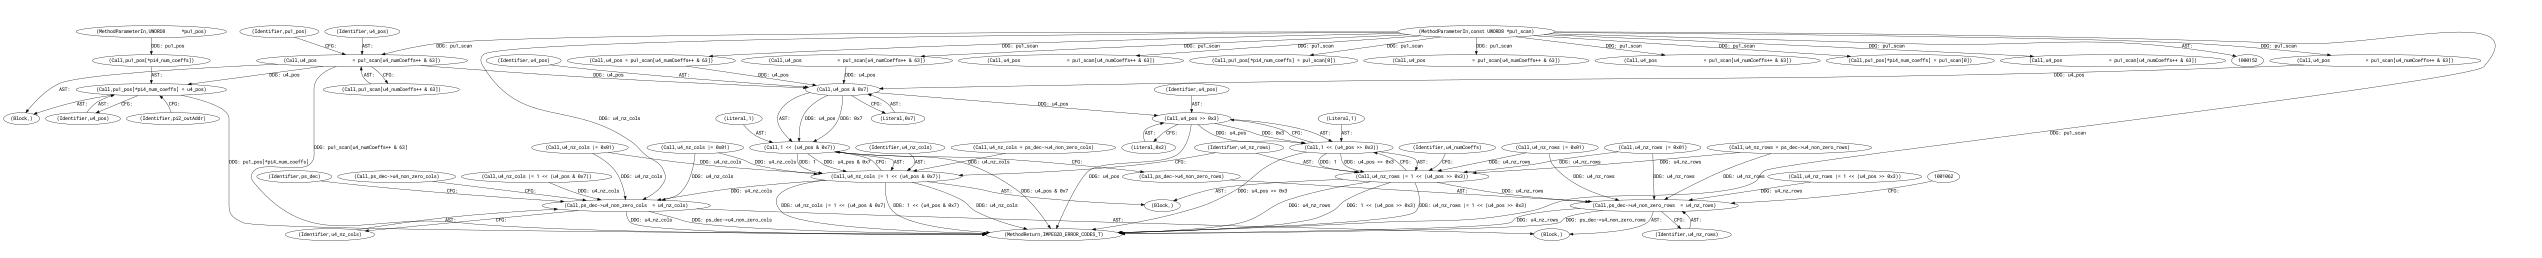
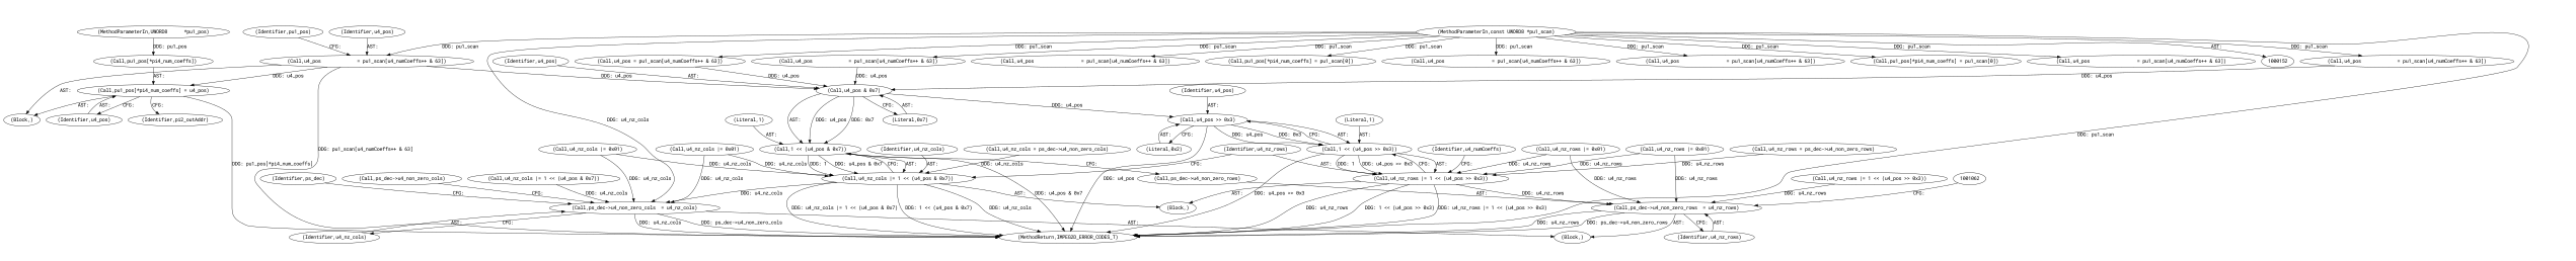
  digraph {
    fontname="Roboto Mono"
    node [fontname="Roboto Mono"]
    edge [fontname="Roboto Mono"]
    n1 [label="(Call,u4_pos             = pu1_scan[u4_numCoeffs++ & 63])"]
    n2 [label="(Call,pu1_pos[*pi4_num_coeffs] = u4_pos)"]
    n3 [label="(Call,u4_pos & 0x7)"]
-   n4 [label="(Call,pu1_scan[u4_numCoeffs++ & 63])"]
    n5 [label="(Block,)"]
    n6 [label="(MethodReturn,IMPEG2D_ERROR_CODES_T)"]
    n7 [label="(Identifier,u4_pos)"]
    n8 [label="(Call,1 << (u4_pos & 0x7))"]
    n9 [label="(Call,u4_pos >> 0x3)"]
    n10 [label="(Literal,0x7)"]
    n11 [label="(MethodParameterIn,const UWORD8 *pu1_scan)"]
    n12 [label="(Call,u4_pos                 = pu1_scan[u4_numCoeffs++ & 63])"]
    n13 [label="(Call,pu1_pos[*pi4_num_coeffs] = pu1_scan[0])"]
    n14 [label="(Call,u4_pos                 = pu1_scan[u4_numCoeffs++ & 63])"]
    n15 [label="(Call,u4_pos = pu1_scan[u4_numCoeffs++ & 63])"]
    n16 [label="(Call,u4_pos                 = pu1_scan[u4_numCoeffs++ & 63])"]
    n17 [label="(Call,u4_pos             = pu1_scan[u4_numCoeffs++ & 63])"]
    n18 [label="(Call,pu1_pos[*pi4_num_coeffs] = pu1_scan[0])"]
    n19 [label="(Call,u4_pos             = pu1_scan[u4_numCoeffs++ & 63])"]
    n20 [label="(Call,u4_pos                 = pu1_scan[u4_numCoeffs++ & 63])"]
    1000152
    n22 [label="(Call,ps_dec->u4_non_zero_cols  = u4_nz_cols)"]
    n23 [label="(Call,u4_nz_cols |= 1 << (u4_pos & 0x7))"]
    n24 [label="(Call,ps_dec->u4_non_zero_rows)"]
    n25 [label="(Call,1 << (u4_pos >> 0x3))"]
    n26 [label="(Literal,0x2)"]
    n27 [label="(Block,)"]
    n28 [label="(Block,)"]
    n29 [label="(Identifier,u4_nz_cols)"]
    n30 [label="(Call,u4_nz_rows |= 1 << (u4_pos >> 0x3))"]
    n31 [label="(Call,ps_dec->u4_non_zero_rows  = u4_nz_rows)"]
    n32 [label="(Identifier,u4_nz_rows)"]
    n33 [label="(Identifier,u4_numCoeffs)"]
    n34 [label="(Identifier,u4_pos)"]
    n35 [label="(Call,u4_nz_cols |= 0x01)"]
    n36 [label="(Call,u4_nz_cols = ps_dec->u4_non_zero_cols)"]
    n37 [label="(Identifier,u4_nz_rows)"]
    n38 [label="(Identifier,ps_dec)"]
    n39 [label="(Call,u4_nz_cols |= 1 << (u4_pos & 0x7))"]
    n40 [label="(Literal,1)"]
    n41 [label="(Call,u4_nz_rows |= 0x01)"]
    n42 [label="(MethodParameterIn,UWORD8      *pu1_pos)"]
    n43 [label="(Call,pu1_pos[*pi4_num_coeffs])"]
    n44 [label="(Identifier,u4_pos)"]
    n45 [label="(Identifier,pi2_outAddr)"]
    n46 [label="(Identifier,u4_pos)"]
    n47 [label="(Literal,1)"]
    n48 [label="(Call,u4_nz_rows |= 0x01)"]
    n49 [label="(Call,u4_nz_rows |= 1 << (u4_pos >> 0x3))"]
    n50 [label="(Identifier,u4_nz_cols)"]
    n51 [label="(Call,u4_nz_cols |= 0x01)"]
    n52 [label="(Identifier,pu1_pos)"]
    n53 [label="(Call,u4_nz_rows = ps_dec->u4_non_zero_rows)"]
    n54 [label="(Call,ps_dec->u4_non_zero_cols)"]
    1001062
    n1 -> n2 [label="DDG: u4_pos"]
    n1 -> n3 [label="DDG: u4_pos"]
-   n1 -> n4 [label="CFG: "]
    n1 -> n5 [label="AST: "]
    n1 -> n6 [label="DDG: pu1_scan[u4_numCoeffs++ & 63]"]
    n2 -> n5 [label="AST: "]
    n2 -> n6 [label="DDG: pu1_pos[*pi4_num_coeffs]"]
    n2 -> n7 [label="CFG: "]
    n3 -> n8 [label="AST: "]
    n3 -> n8 [label="DDG: u4_pos"]
    n3 -> n8 [label="DDG: 0x7"]
    n3 -> n9 [label="DDG: u4_pos"]
    n3 -> n10 [label="CFG: "]
-   n4 -> n1 [label="AST: "]
    n7 -> n2 [label="AST: "]
    n8 -> n6 [label="DDG: u4_pos & 0x7"]
    n8 -> n23 [label="AST: "]
    n8 -> n23 [label="DDG: 1"]
    n8 -> n23 [label="DDG: u4_pos & 0x7"]
    n8 -> n24 [label="CFG: "]
    n9 -> n6 [label="DDG: u4_pos"]
    n9 -> n25 [label="AST: "]
    n9 -> n25 [label="DDG: u4_pos"]
    n9 -> n25 [label="DDG: 0x3"]
    n9 -> n26 [label="CFG: "]
    n10 -> n3 [label="AST: "]
    n11 -> n1 [label="DDG: pu1_scan"]
    n11 -> n6 [label="DDG: pu1_scan"]
    n11 -> n12 [label="DDG: pu1_scan"]
    n11 -> n13 [label="DDG: pu1_scan"]
    n11 -> n14 [label="DDG: pu1_scan"]
    n11 -> n15 [label="DDG: pu1_scan"]
    n11 -> n16 [label="DDG: pu1_scan"]
    n11 -> n17 [label="DDG: pu1_scan"]
    n11 -> n18 [label="DDG: pu1_scan"]
    n11 -> n19 [label="DDG: pu1_scan"]
    n11 -> n20 [label="DDG: pu1_scan"]
    n11 -> 1000152 [label="AST: "]
    n11 -> n22 [label="DDG: u4_nz_cols"]
    n15 -> n3 [label="DDG: u4_pos"]
    n17 -> n3 [label="DDG: u4_pos"]
    n19 -> n3 [label="DDG: u4_pos"]
    n22 -> n6 [label="DDG: ps_dec->u4_non_zero_cols"]
    n22 -> n6 [label="DDG: u4_nz_cols"]
    n22 -> n28 [label="AST: "]
    n22 -> n29 [label="CFG: "]
    n23 -> n6 [label="DDG: u4_nz_cols"]
    n23 -> n6 [label="DDG: u4_nz_cols |= 1 << (u4_pos & 0x7)"]
    n23 -> n6 [label="DDG: 1 << (u4_pos & 0x7)"]
    n23 -> n8 [label="CFG: "]
    n23 -> n22 [label="DDG: u4_nz_cols"]
    n23 -> n27 [label="AST: "]
    n24 -> n31 [label="AST: "]
    n25 -> n6 [label="DDG: u4_pos >> 0x3"]
    n25 -> n9 [label="CFG: "]
    n25 -> n30 [label="AST: "]
    n25 -> n30 [label="DDG: 1"]
    n25 -> n30 [label="DDG: u4_pos >> 0x3"]
    n26 -> n9 [label="AST: "]
    n29 -> n22 [label="AST: "]
    n30 -> n6 [label="DDG: 1 << (u4_pos >> 0x3)"]
    n30 -> n6 [label="DDG: u4_nz_rows |= 1 << (u4_pos >> 0x3)"]
    n30 -> n6 [label="DDG: u4_nz_rows"]
    n30 -> n25 [label="CFG: "]
    n30 -> n27 [label="AST: "]
    n30 -> n31 [label="DDG: u4_nz_rows"]
    n31 -> n6 [label="DDG: ps_dec->u4_non_zero_rows"]
    n31 -> n6 [label="DDG: u4_nz_rows"]
    n31 -> n28 [label="AST: "]
    n31 -> n32 [label="CFG: "]
    n32 -> n31 [label="AST: "]
    n33 -> n30 [label="CFG: "]
    n34 -> n9 [label="AST: "]
    n35 -> n22 [label="DDG: u4_nz_cols"]
    n35 -> n23 [label="DDG: u4_nz_cols"]
    n36 -> n23 [label="DDG: u4_nz_cols"]
    n37 -> n23 [label="CFG: "]
    n37 -> n30 [label="AST: "]
    n38 -> n22 [label="CFG: "]
    n39 -> n22 [label="DDG: u4_nz_cols"]
    n40 -> n8 [label="AST: "]
    n41 -> n30 [label="DDG: u4_nz_rows"]
    n41 -> n31 [label="DDG: u4_nz_rows"]
    n42 -> n43 [label="DDG: pu1_pos"]
    n43 -> n2 [label="AST: "]
    n44 -> n1 [label="AST: "]
-   n45 -> n2 [label="CFG: "]
+   n2 -> n45 [label="CFG: "]
    n46 -> n3 [label="AST: "]
    n47 -> n25 [label="AST: "]
    n48 -> n30 [label="DDG: u4_nz_rows"]
    n48 -> n31 [label="DDG: u4_nz_rows"]
    n49 -> n31 [label="DDG: u4_nz_rows"]
    n50 -> n23 [label="AST: "]
    n51 -> n22 [label="DDG: u4_nz_cols"]
    n51 -> n23 [label="DDG: u4_nz_cols"]
    n52 -> n1 [label="CFG: "]
    n53 -> n30 [label="DDG: u4_nz_rows"]
-   n53 -> n31 [label="DDG: u4_nz_rows"]
    n54 -> n22 [label="CFG: "]
    1001062 -> n31 [label="CFG: "]
  }
